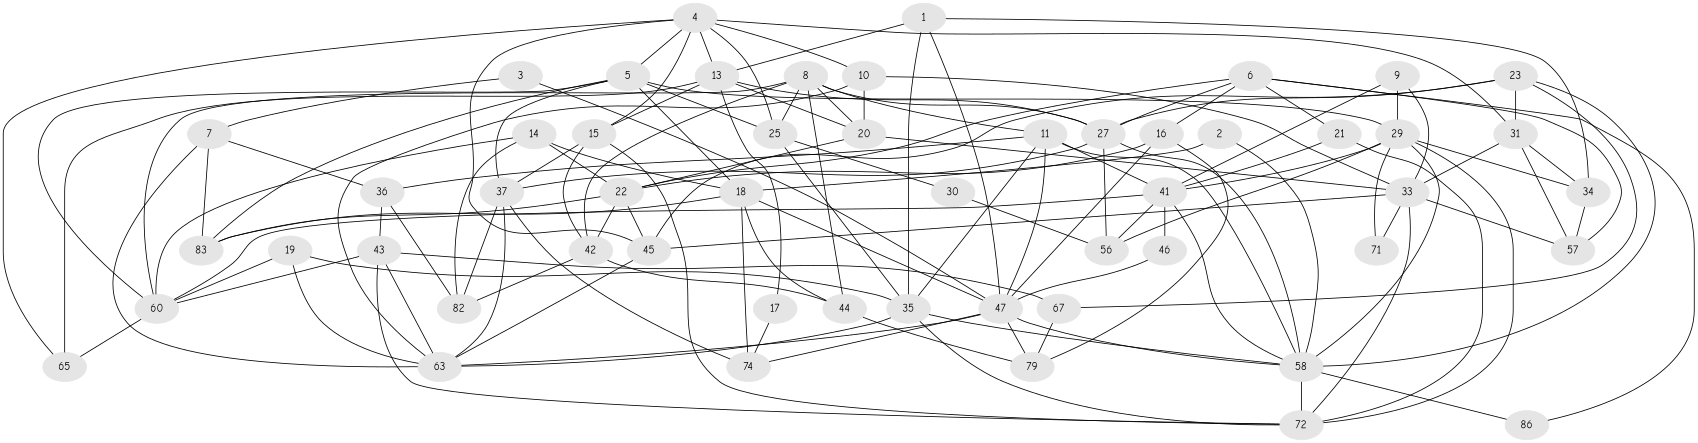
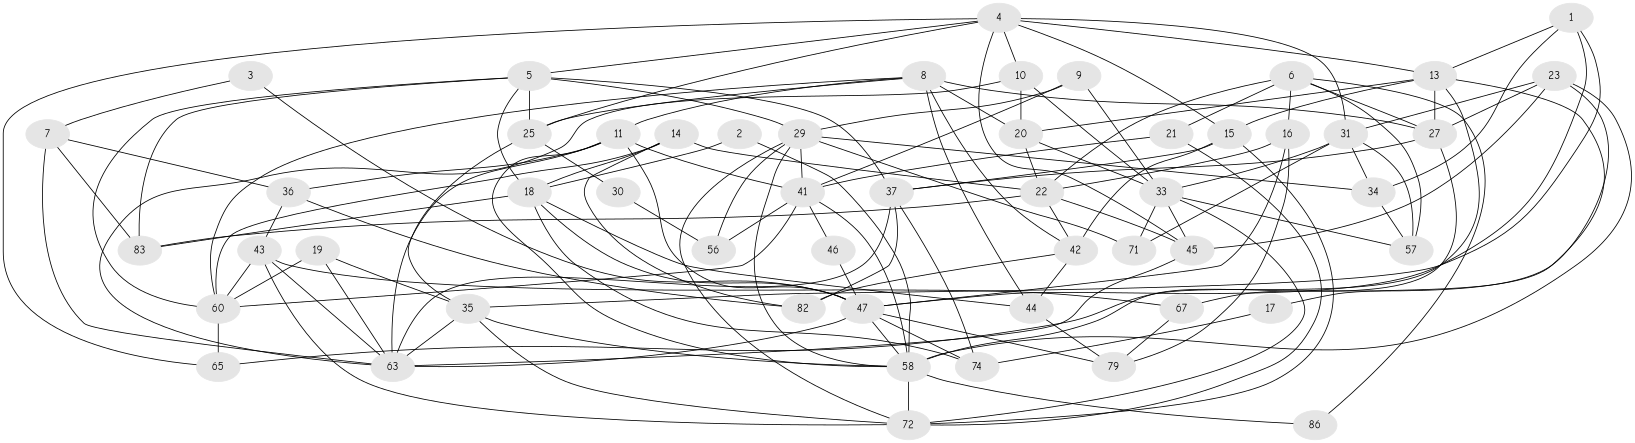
  graph {
    fontname="Comic Neue"
    node [color=gray90 fontname="Comic Neue" style=filled]
    edge [fontname="Comic Neue"]
    1 [super="+26"]
    13 [super="+32"]
    34
    35 [super="+38"]
    47 [super="+73"]
    15 [super="+39"]
    65
    27 [super="+84"]
    20 [super="+28"]
    17
    57
    n12 [label=58 super="+58"]
    63 [super="+70"]
    72 [super="+78"]
    79
    74
    2
    18
    83
    44 [super="+48"]
    86
    7 [super="+62"]
    36
    3
    4 [super="+12"]
    5 [super="+54"]
    10
    25
    31 [super="+40"]
    45 [super="+76"]
    29 [super="+61"]
    37 [super="+77"]
    60 [super="+75"]
    33 [super="+59"]
    42 [super="+51"]
    21 [super="+64"]
    41 [super="+52"]
    30
    71
    56 [super="+85"]
    82
    6 [super="+66"]
    16 [super="+53"]
    22 [super="+80"]
    43 [super="+50"]
    8 [super="+81"]
    11 [super="+69"]
    9
    46
    14 [super="+24"]
    19
    23 [super="+49"]
    67
    1 -- 13
    1 -- 34
    1 -- 35
    1 -- 47
    13 -- 15
    13 -- 65
    13 -- 27
    13 -- 20
    13 -- 17
    34 -- 57
    35 -- n12
    35 -- 63
    35 -- 72
    47 -- n12
    47 -- 63
    47 -- 79
    47 -- 74
    15 -- 72
    15 -- 37
    15 -- 42
    27 -- n12
    27 -- 37 [weight=2]
-   27 -- 56
    20 -- 33
    20 -- 22
    17 -- 74
    n12 -- 72
    n12 -- 86
    2 -- n12
    2 -- 18
    18 -- 47
    18 -- 74
    18 -- 83
    18 -- 44
    44 -- 79
    7 -- 63
    7 -- 83
    7 -- 36
    36 -- 82
    36 -- 43
    3 -- 47
    3 -- 7
    4 -- 13
    4 -- 15
    4 -- 65
    4 -- 5
    4 -- 10
    4 -- 25
    4 -- 31
    4 -- 45
    5 -- 18
    5 -- 83
    5 -- 25
    5 -- 29
    5 -- 37
    5 -- 60
    10 -- 20
    10 -- 63
    10 -- 33
    25 -- 35
    25 -- 30
    31 -- 34
    31 -- 57
    31 -- 33
+   31 -- 71
    45 -- 63
    29 -- 34
    29 -- n12
    29 -- 72
    29 -- 41
    29 -- 71
    29 -- 56
    37 -- 63
    37 -- 74
    37 -- 82
    60 -- 65
    33 -- 57
    33 -- 72
    33 -- 45
    33 -- 71
    42 -- 44
    42 -- 82
    21 -- 72
    21 -- 41
    41 -- n12
    41 -- 60
    41 -- 56
    41 -- 46
    30 -- 56
    6 -- 27
    6 -- 57
    6 -- 86
    6 -- 21
    6 -- 16
    6 -- 22
    16 -- 47
    16 -- 79
    16 -- 22
    22 -- 83
    22 -- 45 [weight=2]
    22 -- 42
    43 -- 63
    43 -- 72
    43 -- 60
    43 -- 67
    8 -- 27 [weight=2]
    8 -- 20
    8 -- 44
    8 -- 25
    8 -- 60
    8 -- 42
    8 -- 11
-   11 -- 35
+   11 -- 63
    11 -- 47
    11 -- n12
    11 -- 36
    11 -- 41
    9 -- 29
    9 -- 33
    9 -- 41
    46 -- 47
    14 -- 18
    14 -- 60
    14 -- 82
    14 -- 22
    19 -- 35
    19 -- 63
    19 -- 60
    23 -- 27
    23 -- n12
    23 -- 31
    23 -- 45
    23 -- 67
    67 -- 79
  }
